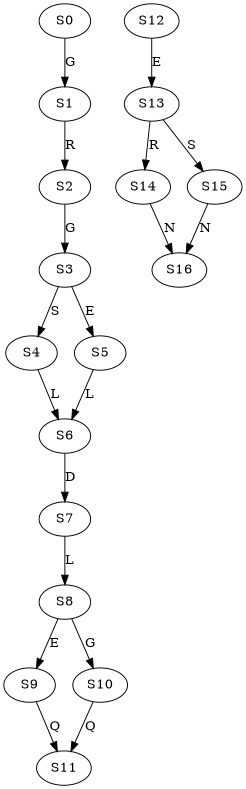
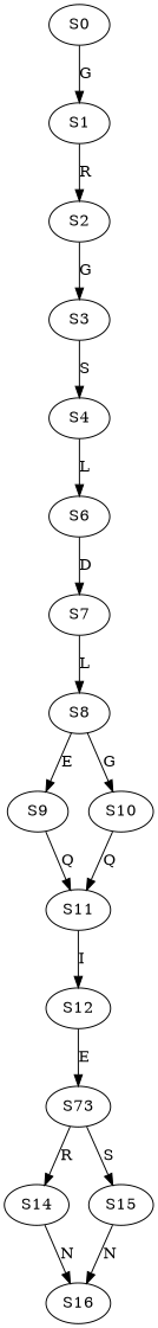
  strict digraph {
    S0
    S1
    S2
    S3
    S4
-   S5
    S6
    S7
    S8
    S9
    S10
    S11
    S12
-   S13
+   S13 [label=S73]
    S14
    S15
    S16
    S0 -> S1 [label=G]
    S1 -> S2 [label=R]
    S2 -> S3 [label=G]
    S3 -> S4 [label=S]
-   S3 -> S5 [label=E]
    S4 -> S6 [label=L]
-   S5 -> S6 [label=L]
    S6 -> S7 [label=D]
    S7 -> S8 [label=L]
    S8 -> S9 [label=E]
    S8 -> S10 [label=G]
    S9 -> S11 [label=Q]
    S10 -> S11 [label=Q]
+   S11 -> S12 [label=I]
    S12 -> S13 [label=E]
    S13 -> S14 [label=R]
    S13 -> S15 [label=S]
    S14 -> S16 [label=N]
    S15 -> S16 [label=N]
  }
